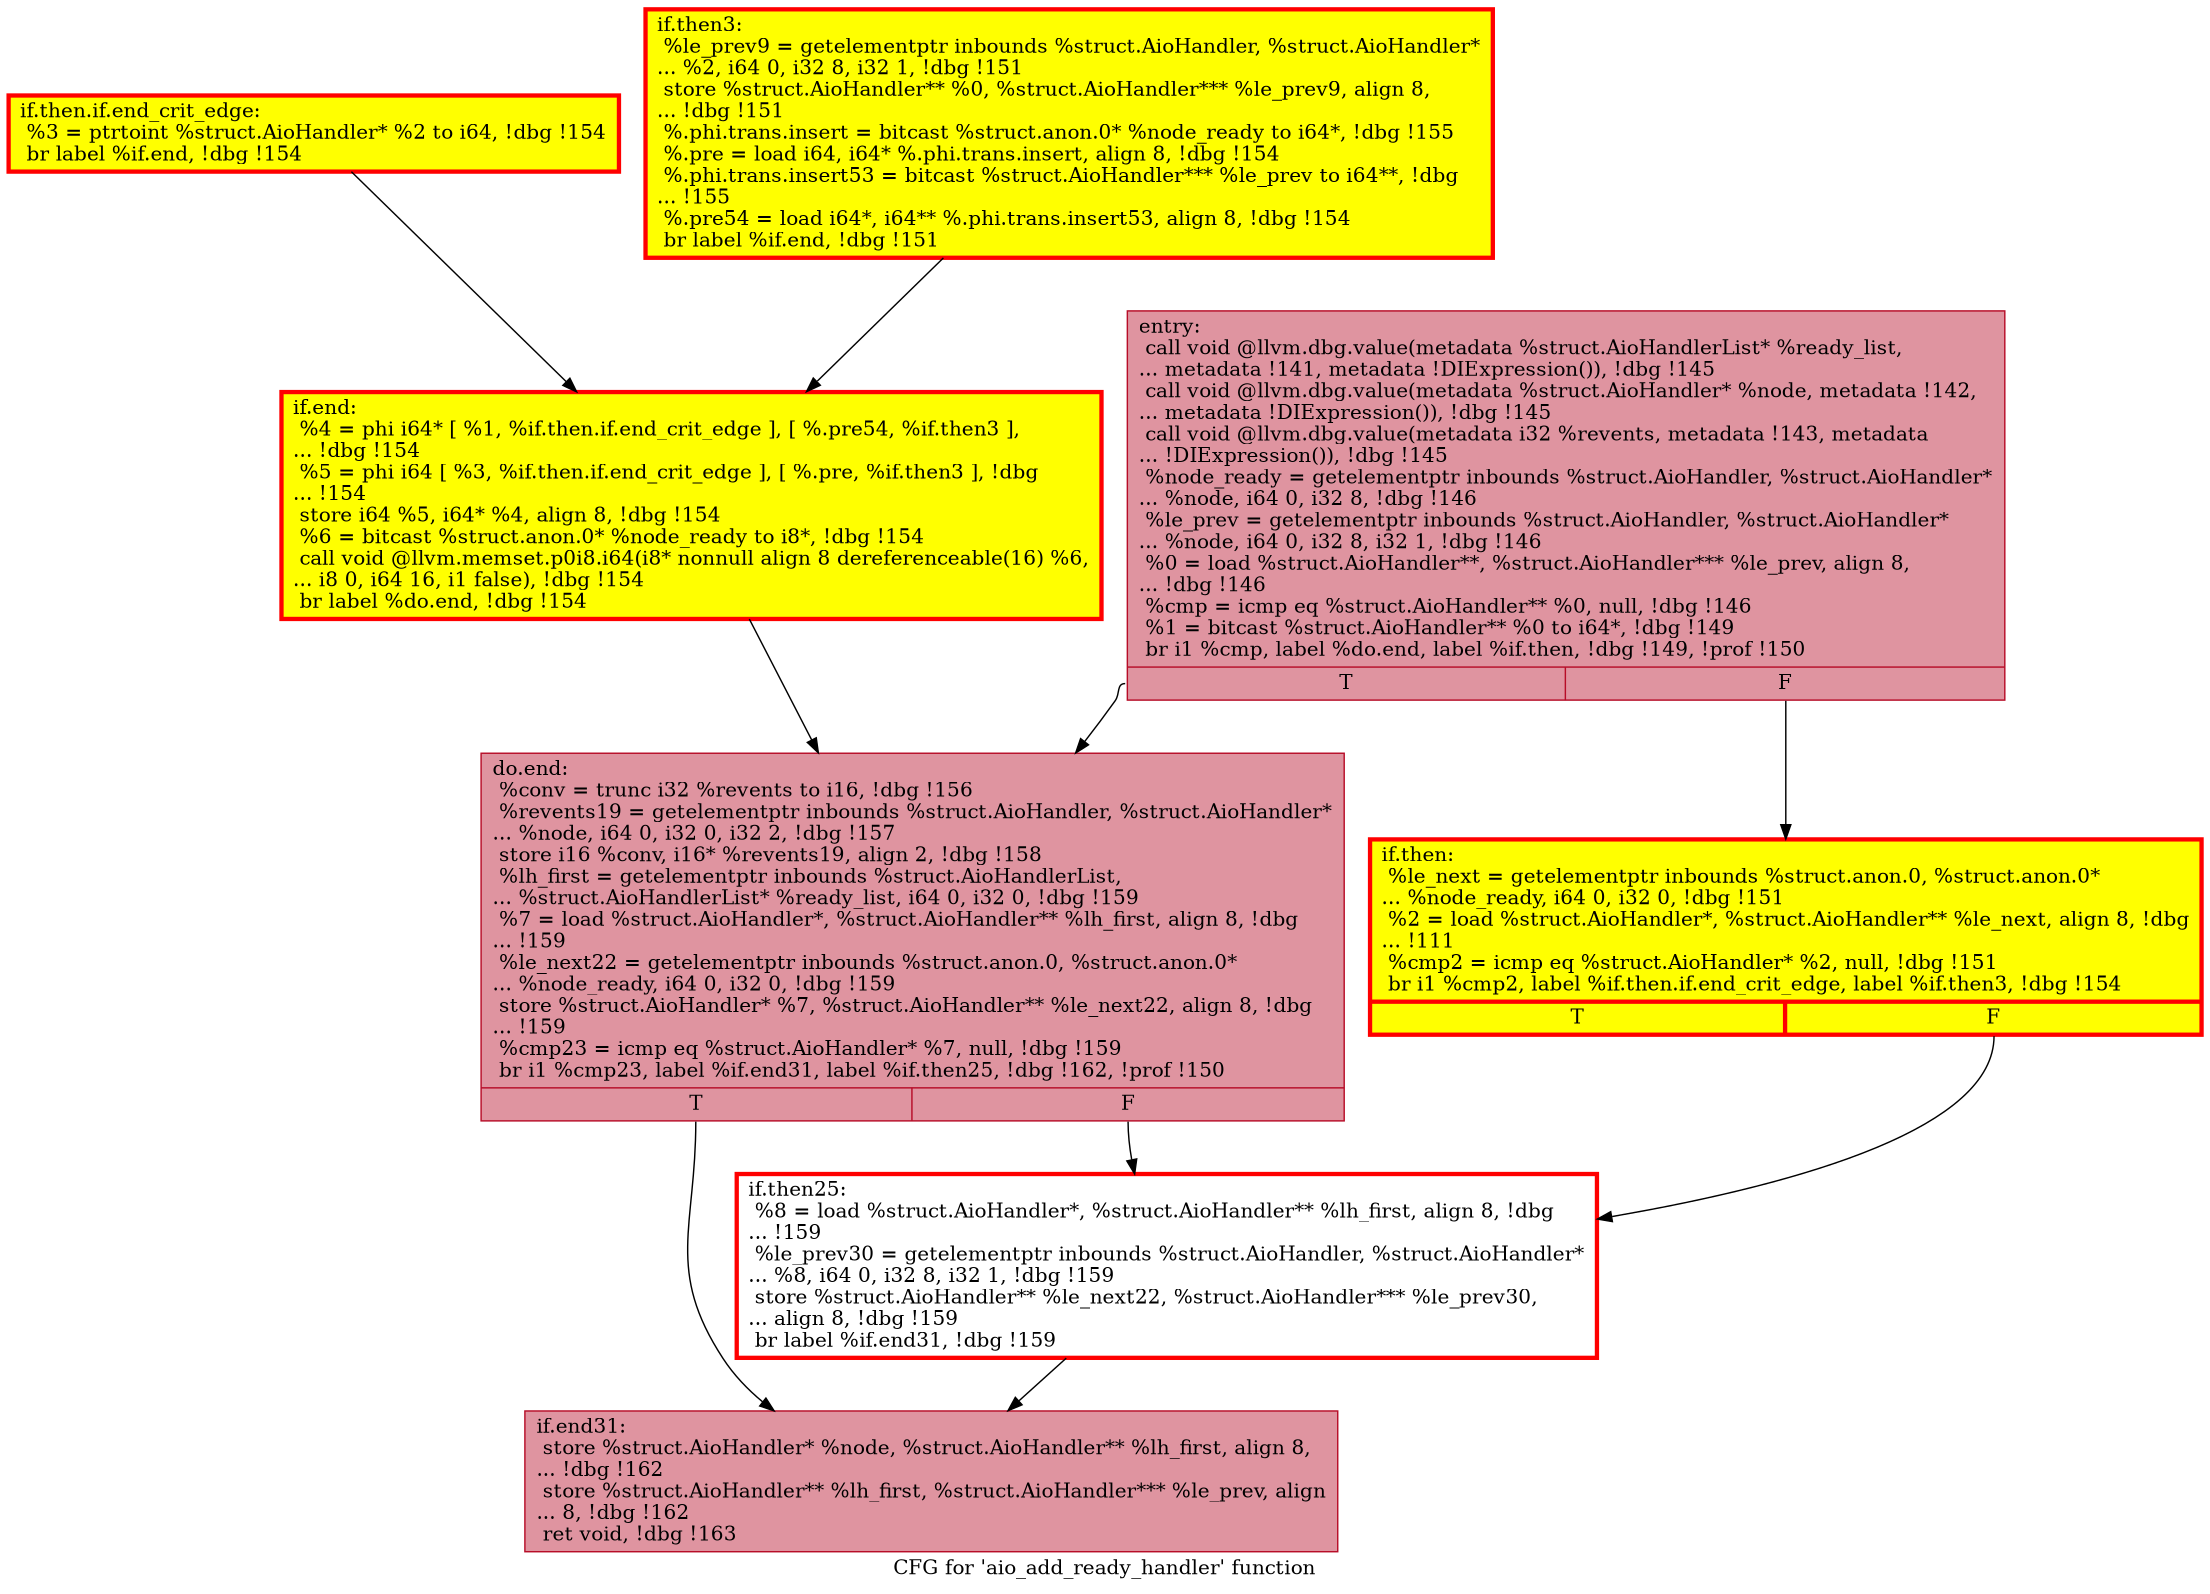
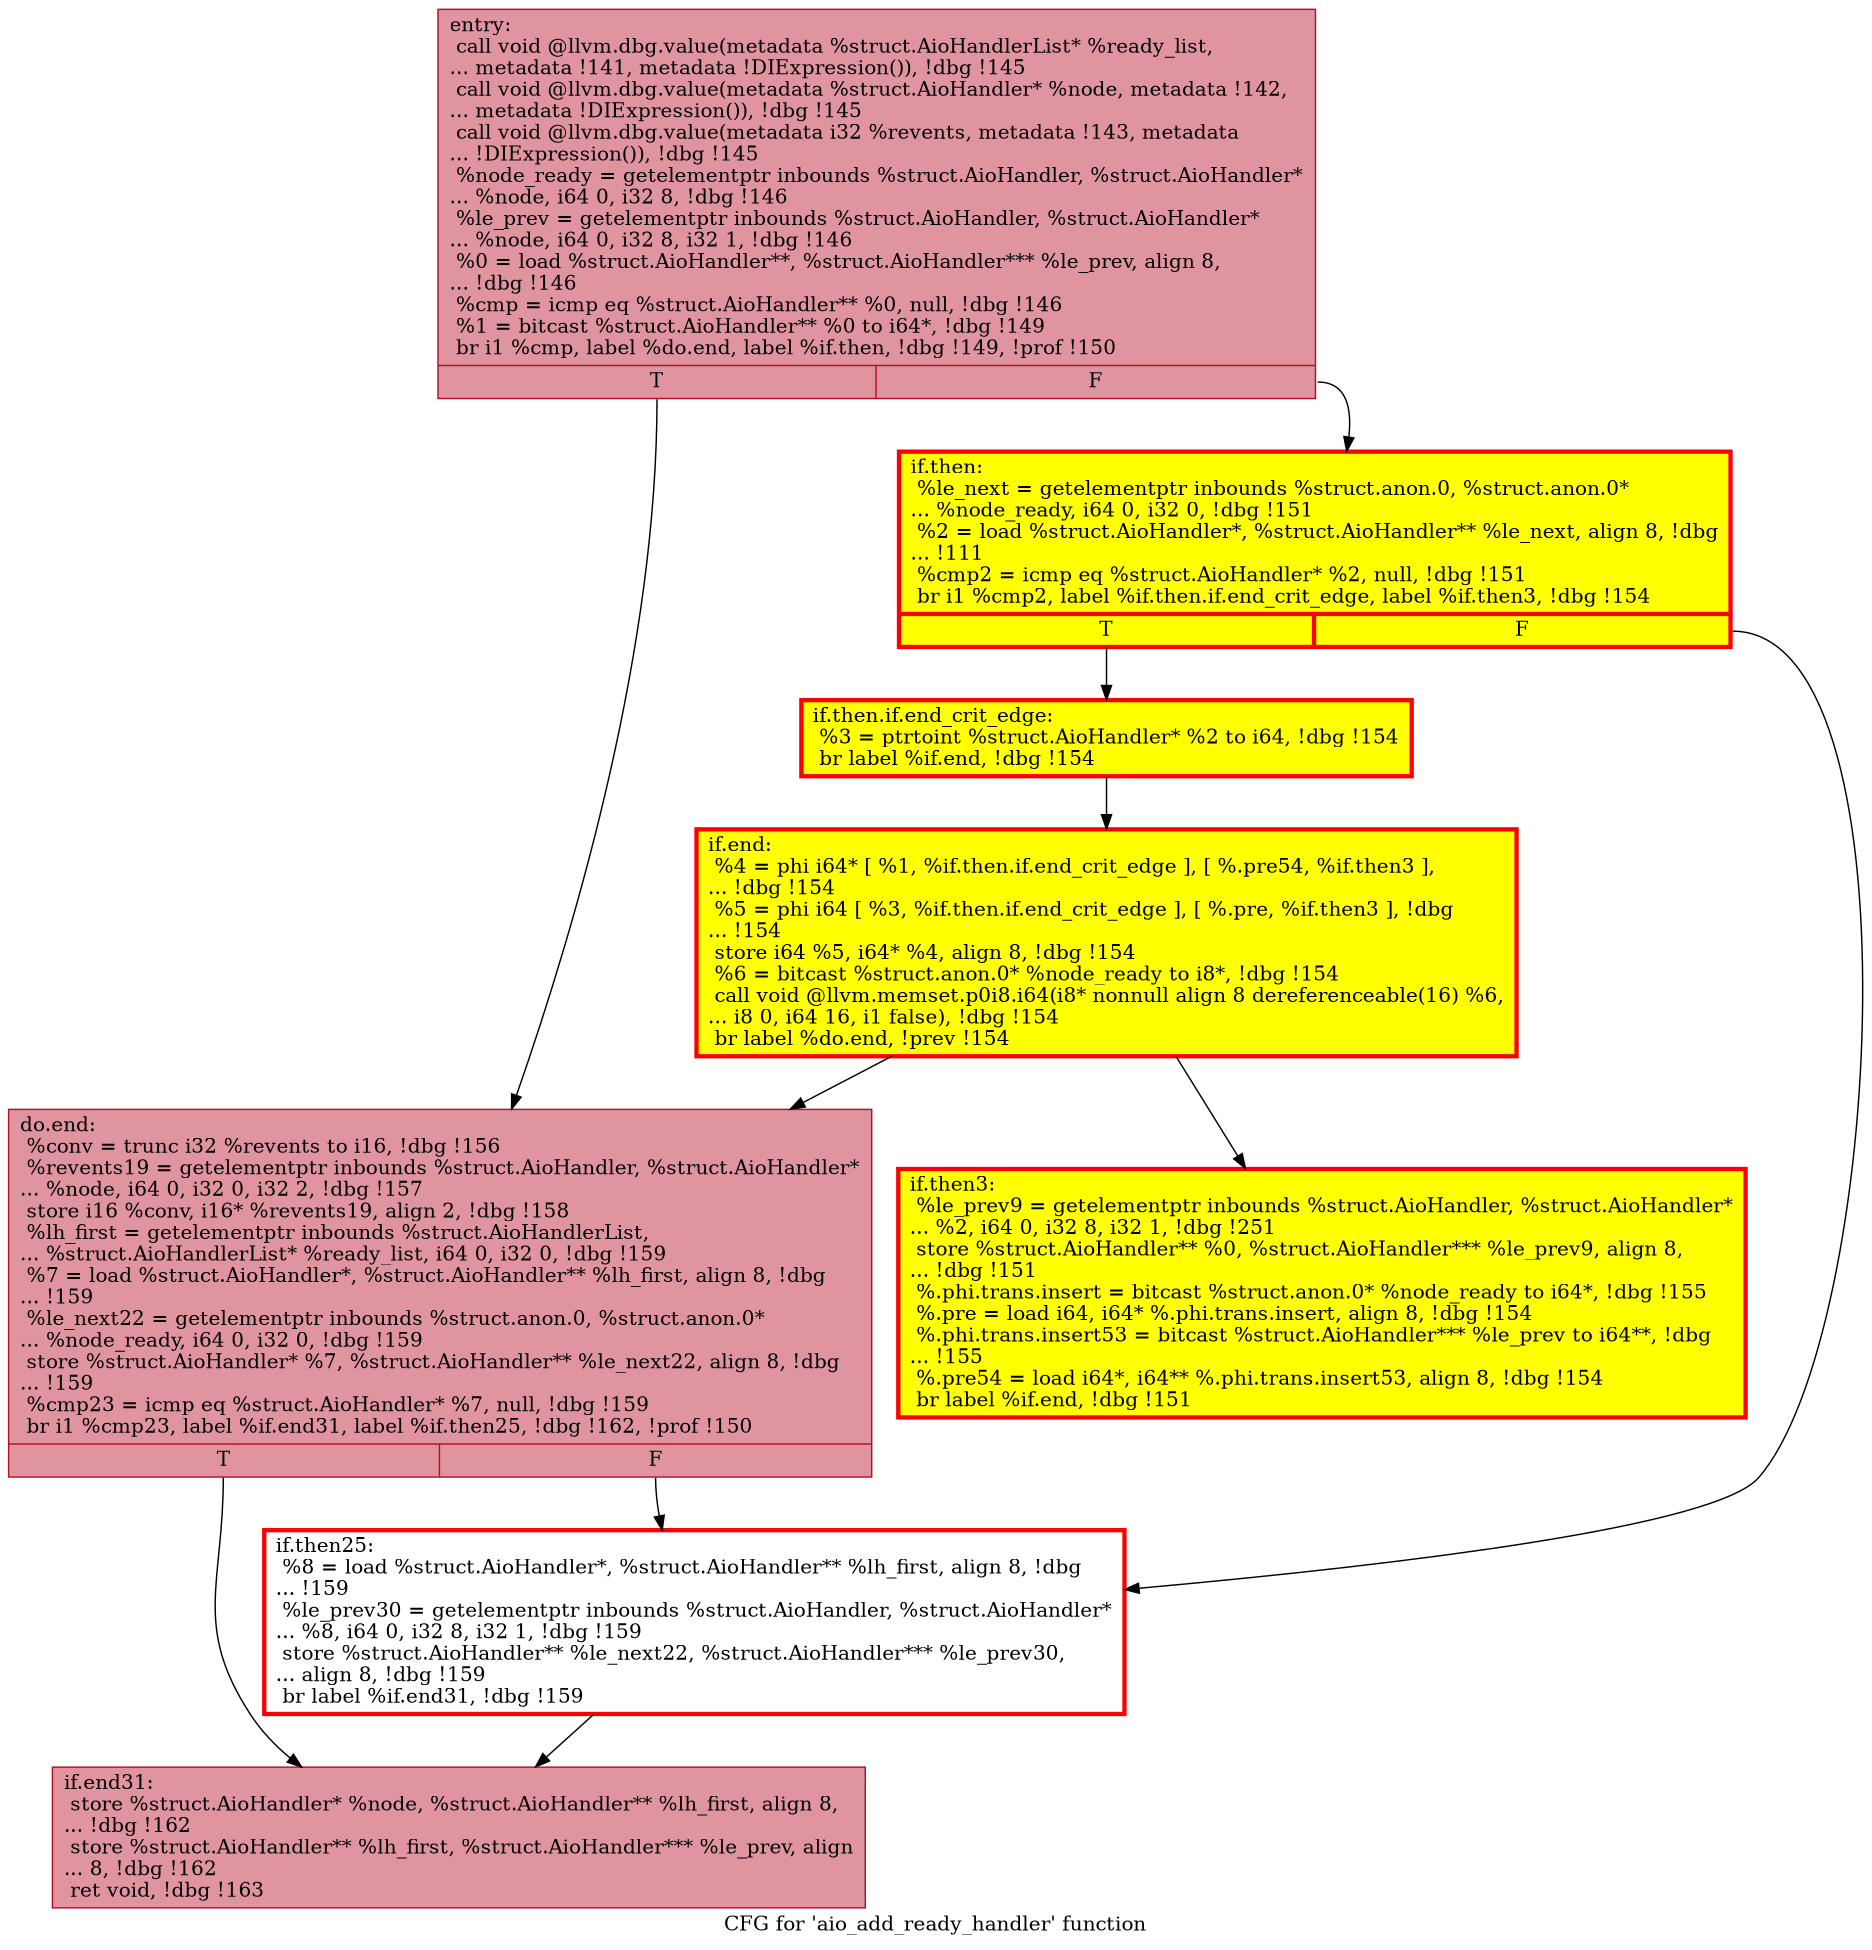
  digraph {
    label="CFG for 'aio_add_ready_handler' function"
    node [color=red fillcolor=yellow shape=record style=filled penwidth=3.0]
    n1 [color="#b70d28ff" fillcolor="#b70d2870" label="{entry:\l  call void @llvm.dbg.value(metadata %struct.AioHandlerList* %ready_list,\l... metadata !141, metadata !DIExpression()), !dbg !145\l  call void @llvm.dbg.value(metadata %struct.AioHandler* %node, metadata !142,\l... metadata !DIExpression()), !dbg !145\l  call void @llvm.dbg.value(metadata i32 %revents, metadata !143, metadata\l... !DIExpression()), !dbg !145\l  %node_ready = getelementptr inbounds %struct.AioHandler, %struct.AioHandler*\l... %node, i64 0, i32 8, !dbg !146\l  %le_prev = getelementptr inbounds %struct.AioHandler, %struct.AioHandler*\l... %node, i64 0, i32 8, i32 1, !dbg !146\l  %0 = load %struct.AioHandler**, %struct.AioHandler*** %le_prev, align 8,\l... !dbg !146\l  %cmp = icmp eq %struct.AioHandler** %0, null, !dbg !146\l  %1 = bitcast %struct.AioHandler** %0 to i64*, !dbg !149\l  br i1 %cmp, label %do.end, label %if.then, !dbg !149, !prof !150\l|{<s0>T|<s1>F}}" penwidth=""]
    n2 [color="#b70d28ff" fillcolor="#b70d2870" label="{do.end:                                           \l  %conv = trunc i32 %revents to i16, !dbg !156\l  %revents19 = getelementptr inbounds %struct.AioHandler, %struct.AioHandler*\l... %node, i64 0, i32 0, i32 2, !dbg !157\l  store i16 %conv, i16* %revents19, align 2, !dbg !158\l  %lh_first = getelementptr inbounds %struct.AioHandlerList,\l... %struct.AioHandlerList* %ready_list, i64 0, i32 0, !dbg !159\l  %7 = load %struct.AioHandler*, %struct.AioHandler** %lh_first, align 8, !dbg\l... !159\l  %le_next22 = getelementptr inbounds %struct.anon.0, %struct.anon.0*\l... %node_ready, i64 0, i32 0, !dbg !159\l  store %struct.AioHandler* %7, %struct.AioHandler** %le_next22, align 8, !dbg\l... !159\l  %cmp23 = icmp eq %struct.AioHandler* %7, null, !dbg !159\l  br i1 %cmp23, label %if.end31, label %if.then25, !dbg !162, !prof !150\l|{<s0>T|<s1>F}}" penwidth=""]
    n3 [label="{if.then:                                          \l  %le_next = getelementptr inbounds %struct.anon.0, %struct.anon.0*\l... %node_ready, i64 0, i32 0, !dbg !151\l  %2 = load %struct.AioHandler*, %struct.AioHandler** %le_next, align 8, !dbg\l... !111\l  %cmp2 = icmp eq %struct.AioHandler* %2, null, !dbg !151\l  br i1 %cmp2, label %if.then.if.end_crit_edge, label %if.then3, !dbg !154\l|{<s0>T|<s1>F}}"]
    n4 [color="#b70d28ff" fillcolor="#b70d2870" label="{if.end31:                                         \l  store %struct.AioHandler* %node, %struct.AioHandler** %lh_first, align 8,\l... !dbg !162\l  store %struct.AioHandler** %lh_first, %struct.AioHandler*** %le_prev, align\l... 8, !dbg !162\l  ret void, !dbg !163\l}" penwidth=""]
    n5 [label="{if.then25:                                        \l  %8 = load %struct.AioHandler*, %struct.AioHandler** %lh_first, align 8, !dbg\l... !159\l  %le_prev30 = getelementptr inbounds %struct.AioHandler, %struct.AioHandler*\l... %8, i64 0, i32 8, i32 1, !dbg !159\l  store %struct.AioHandler** %le_next22, %struct.AioHandler*** %le_prev30,\l... align 8, !dbg !159\l  br label %if.end31, !dbg !159\l}" fillcolor="" style=""]
    n6 [label="{if.then.if.end_crit_edge:                         \l  %3 = ptrtoint %struct.AioHandler* %2 to i64, !dbg !154\l  br label %if.end, !dbg !154\l}"]
-   n7 [label="{if.end:                                           \l  %4 = phi i64* [ %1, %if.then.if.end_crit_edge ], [ %.pre54, %if.then3 ],\l... !dbg !154\l  %5 = phi i64 [ %3, %if.then.if.end_crit_edge ], [ %.pre, %if.then3 ], !dbg\l... !154\l  store i64 %5, i64* %4, align 8, !dbg !154\l  %6 = bitcast %struct.anon.0* %node_ready to i8*, !dbg !154\l  call void @llvm.memset.p0i8.i64(i8* nonnull align 8 dereferenceable(16) %6,\l... i8 0, i64 16, i1 false), !dbg !154\l  br label %do.end, !dbg !154\l}"]
-   n8 [label="{if.then3:                                         \l  %le_prev9 = getelementptr inbounds %struct.AioHandler, %struct.AioHandler*\l... %2, i64 0, i32 8, i32 1, !dbg !151\l  store %struct.AioHandler** %0, %struct.AioHandler*** %le_prev9, align 8,\l... !dbg !151\l  %.phi.trans.insert = bitcast %struct.anon.0* %node_ready to i64*, !dbg !155\l  %.pre = load i64, i64* %.phi.trans.insert, align 8, !dbg !154\l  %.phi.trans.insert53 = bitcast %struct.AioHandler*** %le_prev to i64**, !dbg\l... !155\l  %.pre54 = load i64*, i64** %.phi.trans.insert53, align 8, !dbg !154\l  br label %if.end, !dbg !151\l}"]
+   n7 [label="{if.end:                                           \l  %4 = phi i64* [ %1, %if.then.if.end_crit_edge ], [ %.pre54, %if.then3 ],\l... !dbg !154\l  %5 = phi i64 [ %3, %if.then.if.end_crit_edge ], [ %.pre, %if.then3 ], !dbg\l... !154\l  store i64 %5, i64* %4, align 8, !dbg !154\l  %6 = bitcast %struct.anon.0* %node_ready to i8*, !dbg !154\l  call void @llvm.memset.p0i8.i64(i8* nonnull align 8 dereferenceable(16) %6,\l... i8 0, i64 16, i1 false), !dbg !154\l  br label %do.end, !prev !154\l}"]
+   n8 [label="{if.then3:                                         \l  %le_prev9 = getelementptr inbounds %struct.AioHandler, %struct.AioHandler*\l... %2, i64 0, i32 8, i32 1, !dbg !251\l  store %struct.AioHandler** %0, %struct.AioHandler*** %le_prev9, align 8,\l... !dbg !151\l  %.phi.trans.insert = bitcast %struct.anon.0* %node_ready to i64*, !dbg !155\l  %.pre = load i64, i64* %.phi.trans.insert, align 8, !dbg !154\l  %.phi.trans.insert53 = bitcast %struct.AioHandler*** %le_prev to i64**, !dbg\l... !155\l  %.pre54 = load i64*, i64** %.phi.trans.insert53, align 8, !dbg !154\l  br label %if.end, !dbg !151\l}"]
    n1 -> n2 [tailport=s0]
    n1 -> n3 [tailport=s1]
    n2 -> n4 [tailport=s0]
    n2 -> n5 [tailport=s1]
    n3 -> n5 [tailport=s1]
+   n3 -> n6 [tailport=s0]
    n5 -> n4
    n6 -> n7
    n7 -> n2
-   n8 -> n7
+   n7 -> n8
  }
